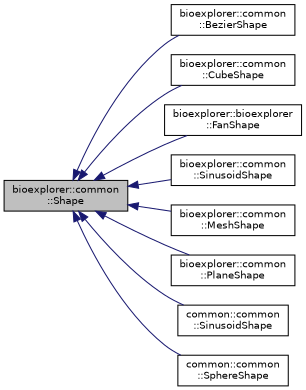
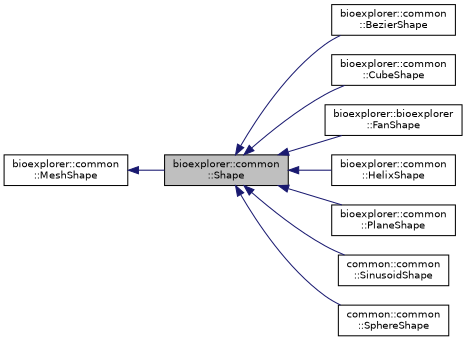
  digraph {
    rankdir=LR
    node [color=black fillcolor=white fontname=Helvetica fontsize=10 shape=record style=filled]
    edge [color=midnightblue dir=back fontname=Helvetica fontsize=10 labelfontname=Helvetica labelfontsize=10 style=solid]
    n1 [fillcolor=grey75 fontcolor=black height=0.2 label="bioexplorer::common\l::Shape" width=0.4]
    n2 [height=0.2 label="bioexplorer::common\l::BezierShape" width=0.4]
    n3 [height=0.2 label="bioexplorer::common\l::CubeShape" width=0.4]
    n4 [height=0.2 label="bioexplorer::bioexplorer\l::FanShape" width=0.4]
-   n5 [height=0.2 label="bioexplorer::common\l::SinusoidShape" width=0.4]
+   n5 [height=0.2 label="bioexplorer::common\l::HelixShape" width=0.4]
    n6 [height=0.2 label="bioexplorer::common\l::MeshShape" width=0.4]
    n7 [height=0.2 label="bioexplorer::common\l::PlaneShape" width=0.4]
    n8 [height=0.2 label="common::common\l::SinusoidShape" width=0.4]
    n9 [height=0.2 label="common::common\l::SphereShape" width=0.4]
    n1 -> n2
    n1 -> n3
    n1 -> n4
    n1 -> n5
-   n1 -> n6
+   n6 -> n1
    n1 -> n7
    n1 -> n8
    n1 -> n9
  }
